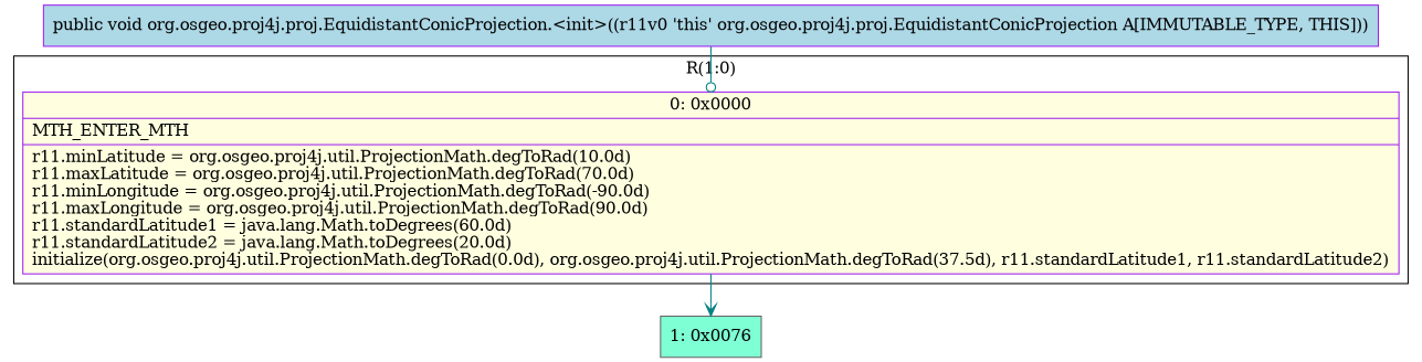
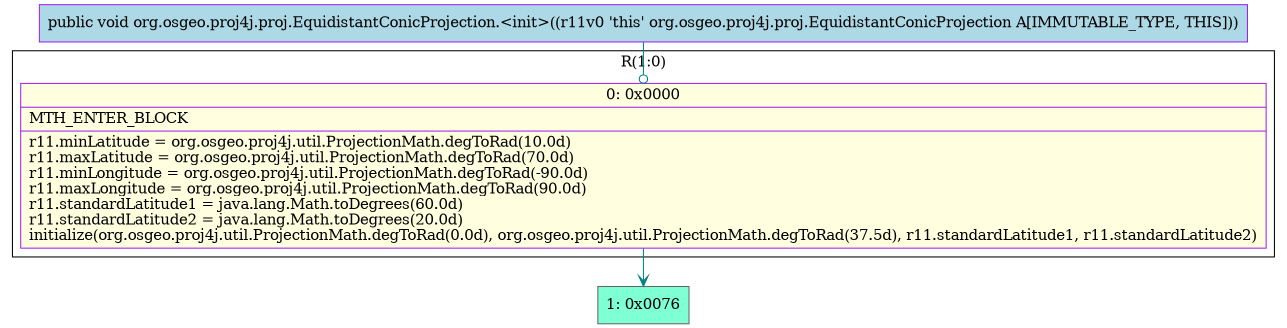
  digraph {
    node [color=purple shape=record style=filled]
    edge [color=teal]
-   n1 [label="{0\:\ 0x0000|MTH_ENTER_MTH\l|r11.minLatitude = org.osgeo.proj4j.util.ProjectionMath.degToRad(10.0d)\lr11.maxLatitude = org.osgeo.proj4j.util.ProjectionMath.degToRad(70.0d)\lr11.minLongitude = org.osgeo.proj4j.util.ProjectionMath.degToRad(\-90.0d)\lr11.maxLongitude = org.osgeo.proj4j.util.ProjectionMath.degToRad(90.0d)\lr11.standardLatitude1 = java.lang.Math.toDegrees(60.0d)\lr11.standardLatitude2 = java.lang.Math.toDegrees(20.0d)\linitialize(org.osgeo.proj4j.util.ProjectionMath.degToRad(0.0d), org.osgeo.proj4j.util.ProjectionMath.degToRad(37.5d), r11.standardLatitude1, r11.standardLatitude2)\l}" fillcolor=lightyellow]
+   n1 [label="{0\:\ 0x0000|MTH_ENTER_BLOCK\l|r11.minLatitude = org.osgeo.proj4j.util.ProjectionMath.degToRad(10.0d)\lr11.maxLatitude = org.osgeo.proj4j.util.ProjectionMath.degToRad(70.0d)\lr11.minLongitude = org.osgeo.proj4j.util.ProjectionMath.degToRad(\-90.0d)\lr11.maxLongitude = org.osgeo.proj4j.util.ProjectionMath.degToRad(90.0d)\lr11.standardLatitude1 = java.lang.Math.toDegrees(60.0d)\lr11.standardLatitude2 = java.lang.Math.toDegrees(20.0d)\linitialize(org.osgeo.proj4j.util.ProjectionMath.degToRad(0.0d), org.osgeo.proj4j.util.ProjectionMath.degToRad(37.5d), r11.standardLatitude1, r11.standardLatitude2)\l}" fillcolor=lightyellow]
    n2 [color=gray40 label="{1\:\ 0x0076}" fillcolor=aquamarine]
    n3 [label="{public void org.osgeo.proj4j.proj.EquidistantConicProjection.\<init\>((r11v0 'this' org.osgeo.proj4j.proj.EquidistantConicProjection A[IMMUTABLE_TYPE, THIS])) }" fillcolor=lightblue]
    subgraph cluster_1 {
      label="R(1:0)"
      n1
    }
    n1 -> n2 [arrowhead=vee]
    n3 -> n1 [arrowhead=odot]
  }
